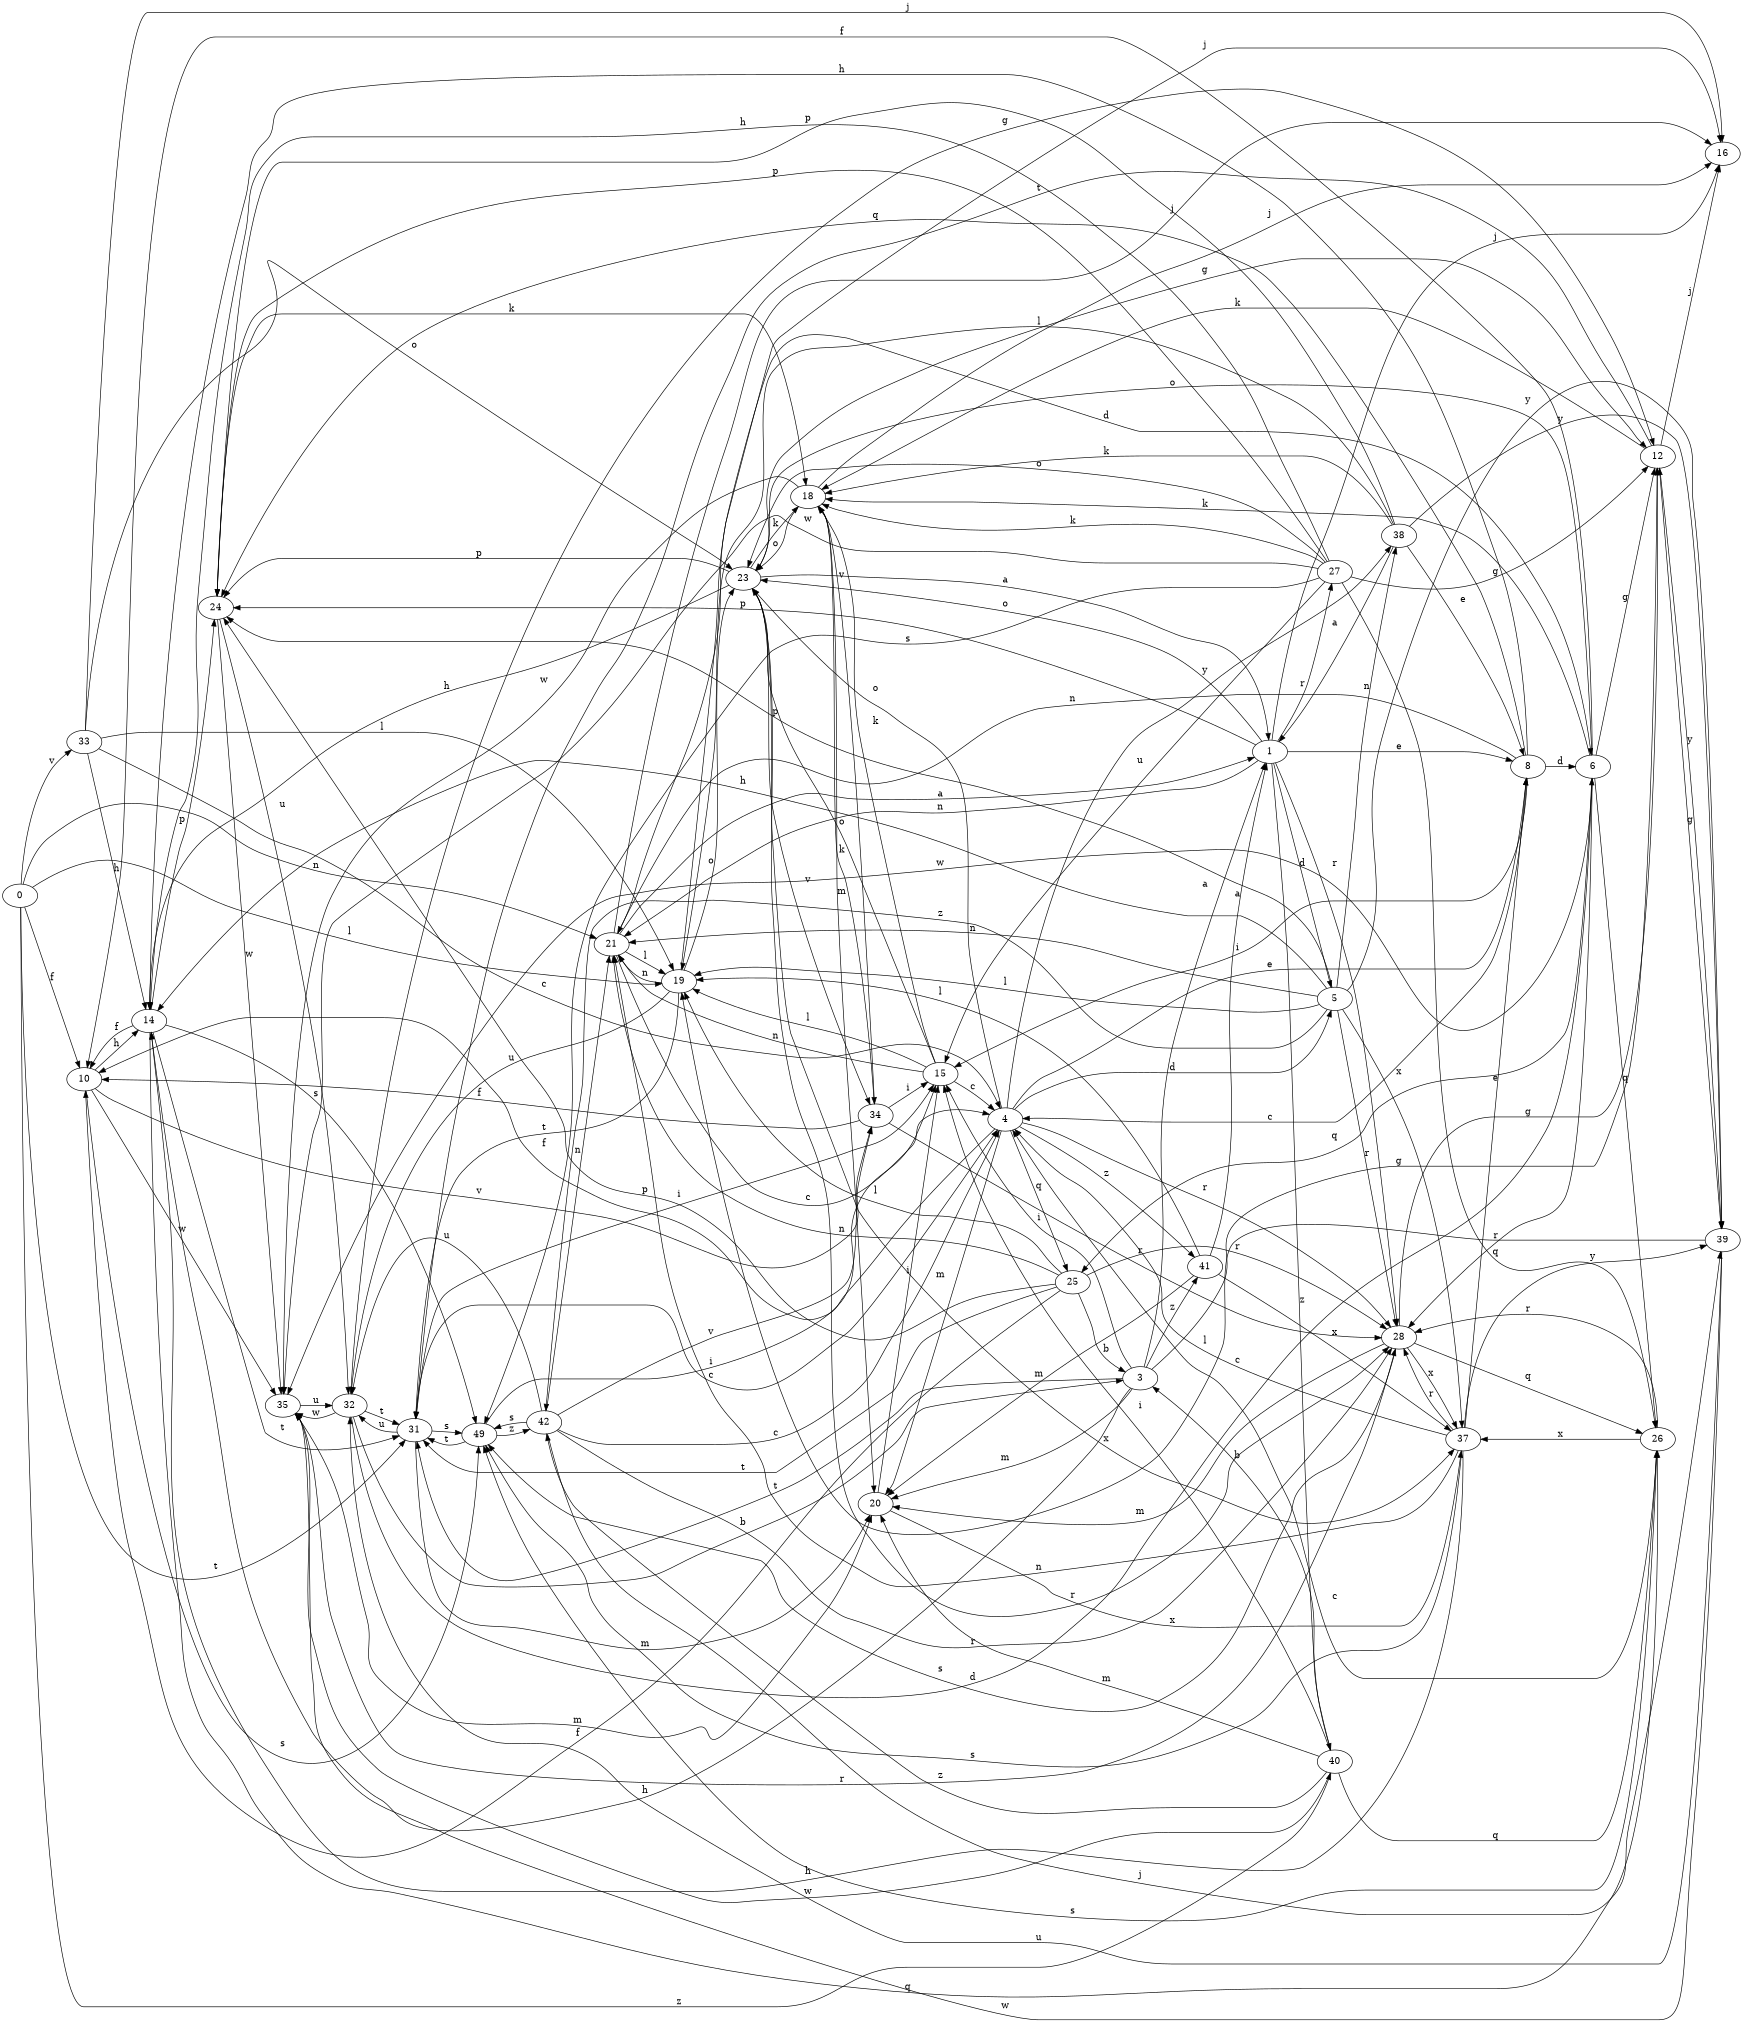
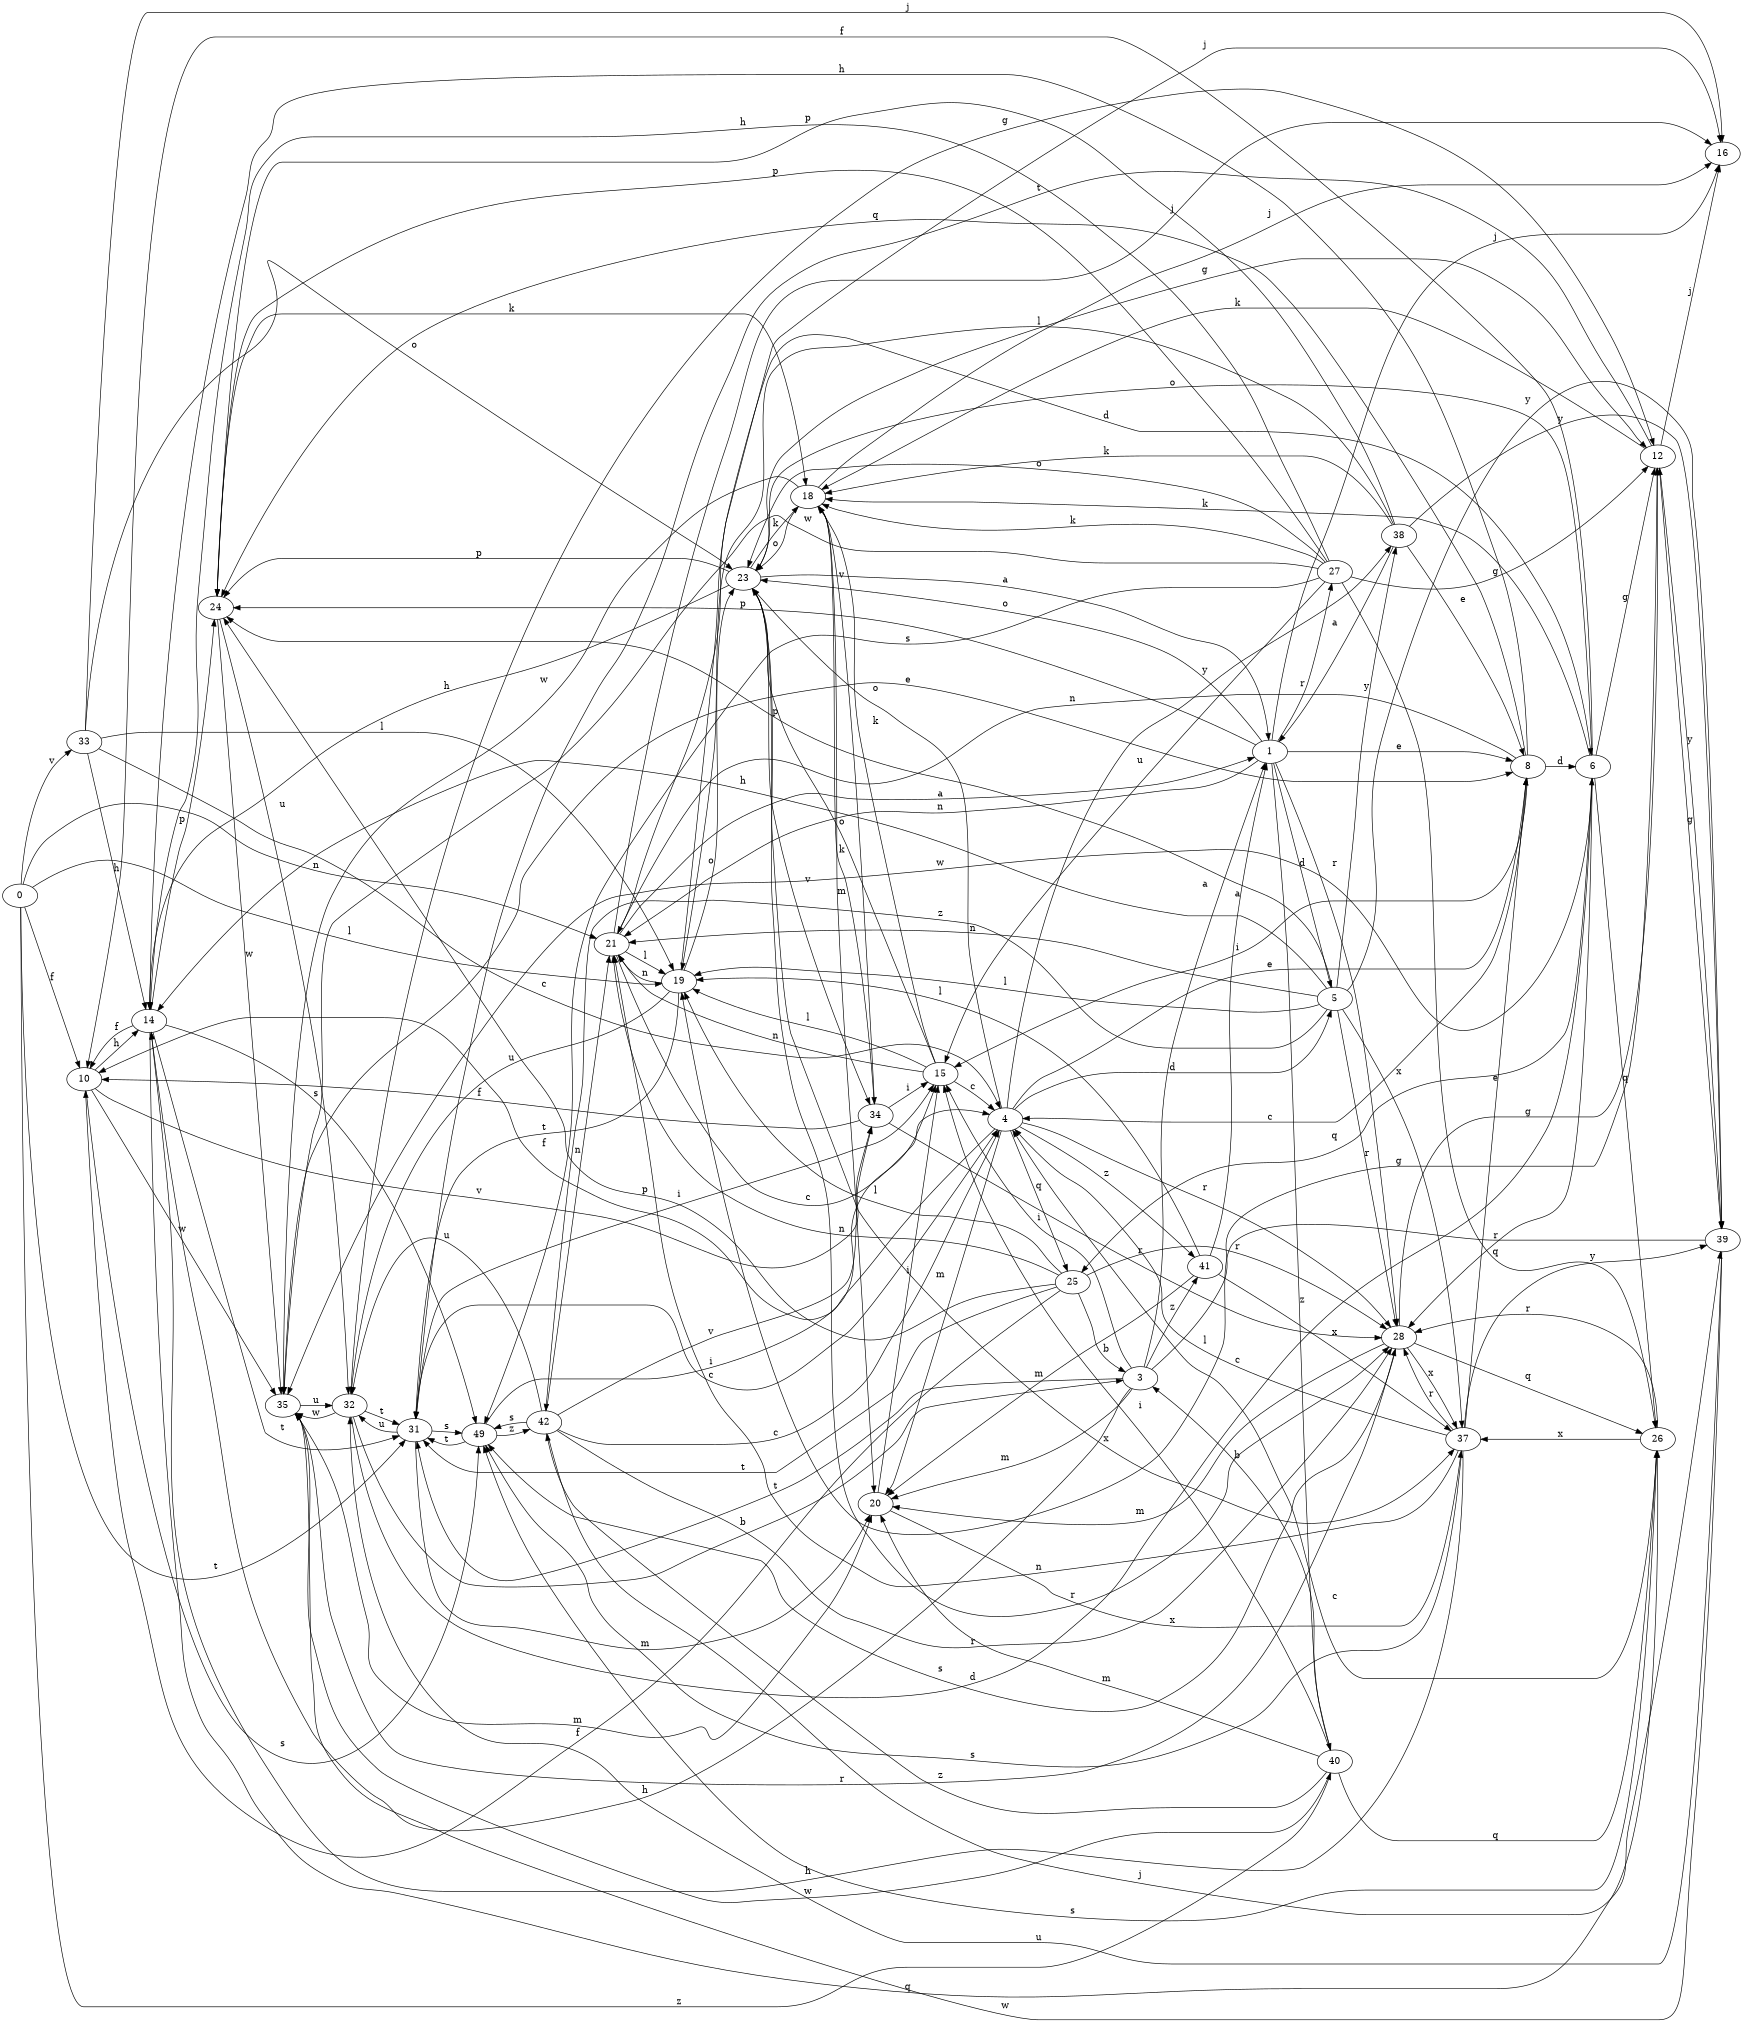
  strict digraph {
    rankdir=LR
    0
    10
    19
    21
    31
    33
    40
    14
    35
    n10 [label=49]
    34
    16
    23
    32
    1
    4
    6
    15
    20
    3
    42
    26
    5
    8
    24
    27
    28
    38
    37
    39
    12
    18
    41
    25
    0 -> 10 [label=f]
    0 -> 19 [label=l]
    0 -> 21 [label=n]
    0 -> 31 [label=t]
    0 -> 33 [label=v]
    0 -> 40 [label=z]
    10 -> 14 [label=h]
    10 -> 35 [label=w]
    10 -> n10 [label=s]
    10 -> 34 [label=v]
    19 -> 21 [label=n]
    19 -> 31 [label=t]
    19 -> 16 [label=j]
    19 -> 23 [label=o]
    19 -> 32 [label=u]
    21 -> 19 [label=l]
    21 -> 16 [label=j]
    21 -> 1 [label=a]
    21 -> 4 [label=c]
    21 -> 6 [label=d]
    31 -> n10 [label=s]
    31 -> 32 [label=u]
    31 -> 4 [label=c]
    31 -> 15 [label=i]
    31 -> 20 [label=m]
    33 -> 19 [label=l]
    33 -> 14 [label=h]
    33 -> 16 [label=j]
    33 -> 23 [label=o]
    33 -> 4 [label=c]
    40 -> 35 [label=w]
    40 -> 15 [label=i]
    40 -> 20 [label=m]
    40 -> 3 [label=b]
    40 -> 42 [label=z]
    40 -> 26 [label=q]
    14 -> 10 [label=f]
    14 -> 31 [label=t]
    14 -> n10 [label=s]
    14 -> 26 [label=q]
    14 -> 24 [label=p]
    35 -> 32 [label=u]
    35 -> 20 [label=m]
+   35 -> 8 [label=e]
    35 -> 28 [label=r]
    n10 -> 31 [label=t]
    n10 -> 15 [label=i]
    n10 -> 42 [label=z]
    34 -> 10 [label=f]
    34 -> 15 [label=i]
    34 -> 28 [label=r]
    34 -> 18 [label=k]
    23 -> 14 [label=h]
    23 -> 34 [label=v]
    23 -> 1 [label=a]
    23 -> 24 [label=p]
    23 -> 28 [label=r]
    23 -> 37 [label=x]
    23 -> 12 [label=g]
    23 -> 18 [label=k]
    32 -> 31 [label=t]
    32 -> 35 [label=w]
    32 -> 6 [label=d]
    32 -> 3 [label=b]
    32 -> 12 [label=g]
    1 -> 21 [label=n]
    1 -> 40 [label=z]
    1 -> 16 [label=j]
    1 -> 23 [label=o]
    1 -> 5 [label=d]
    1 -> 8 [label=e]
    1 -> 24 [label=p]
    1 -> 27 [label=r]
    1 -> 28 [label=r]
    4 -> 10 [label=f]
    4 -> 23 [label=o]
    4 -> 20 [label=m]
    4 -> 5 [label=d]
    4 -> 8 [label=e]
    4 -> 28 [label=r]
    4 -> 38 [label=y]
    4 -> 41 [label=z]
    4 -> 25 [label=q]
    6 -> 10 [label=f]
    6 -> 35 [label=w]
    6 -> 23 [label=o]
    6 -> 26 [label=q]
    6 -> 28 [label=r]
    6 -> 12 [label=g]
    6 -> 18 [label=k]
    6 -> 25 [label=q]
    15 -> 19 [label=l]
    15 -> 21 [label=n]
    15 -> 23 [label=o]
    15 -> 4 [label=c]
    15 -> 18 [label=k]
    20 -> 15 [label=i]
    20 -> 37 [label=x]
    3 -> 31 [label=t]
    3 -> 14 [label=h]
    3 -> 1 [label=a]
    3 -> 15 [label=i]
    3 -> 20 [label=m]
    3 -> 12 [label=g]
    3 -> 41 [label=z]
    42 -> 21 [label=n]
    42 -> n10 [label=s]
    42 -> 34 [label=v]
    42 -> 32 [label=u]
    42 -> 4 [label=c]
    42 -> 28 [label=r]
    42 -> 39 [label=j]
    26 -> n10 [label=s]
    26 -> 4 [label=c]
    26 -> 28 [label=r]
    26 -> 37 [label=x]
    5 -> 19 [label=l]
    5 -> 21 [label=n]
    5 -> 14 [label=h]
    5 -> 42 [label=z]
    5 -> 24 [label=p]
    5 -> 28 [label=r]
-   5 -> 38 [label=n]
+   5 -> 38 [label=y]
    5 -> 37 [label=x]
    5 -> 39 [label=y]
    8 -> 21 [label=n]
    8 -> 14 [label=h]
    8 -> 4 [label=c]
    8 -> 6 [label=d]
    8 -> 15 [label=i]
    8 -> 24 [label=q]
    24 -> 35 [label=w]
    24 -> 32 [label=u]
    24 -> 18 [label=k]
    27 -> 14 [label=h]
    27 -> 35 [label=w]
    27 -> n10 [label=s]
    27 -> 23 [label=o]
    27 -> 15 [label=u]
    27 -> 26 [label=q]
    27 -> 24 [label=p]
    27 -> 12 [label=g]
    27 -> 18 [label=k]
    28 -> n10 [label=s]
    28 -> 20 [label=m]
    28 -> 26 [label=q]
    28 -> 37 [label=x]
    28 -> 12 [label=g]
    38 -> 19 [label=l]
    38 -> 1 [label=a]
    38 -> 8 [label=e]
    38 -> 24 [label=p]
    38 -> 39 [label=y]
    38 -> 18 [label=k]
    37 -> 21 [label=n]
    37 -> 14 [label=h]
    37 -> n10 [label=s]
    37 -> 4 [label=c]
    37 -> 8 [label=e]
    37 -> 28 [label=r]
    37 -> 39 [label=y]
    39 -> 19 [label=l]
    39 -> 35 [label=w]
    39 -> 32 [label=u]
    39 -> 12 [label=g]
    12 -> 31 [label=t]
    12 -> 16 [label=j]
    12 -> 39 [label=y]
    12 -> 18 [label=k]
    18 -> 35 [label=w]
    18 -> 34 [label=v]
    18 -> 16 [label=j]
    18 -> 23 [label=o]
    18 -> 20 [label=m]
    41 -> 19 [label=l]
    41 -> 1 [label=a]
    41 -> 20 [label=m]
    41 -> 37 [label=x]
    25 -> 10 [label=f]
    25 -> 19 [label=l]
    25 -> 21 [label=n]
    25 -> 31 [label=t]
    25 -> 3 [label=b]
    25 -> 24 [label=p]
    25 -> 28 [label=r]
  }
